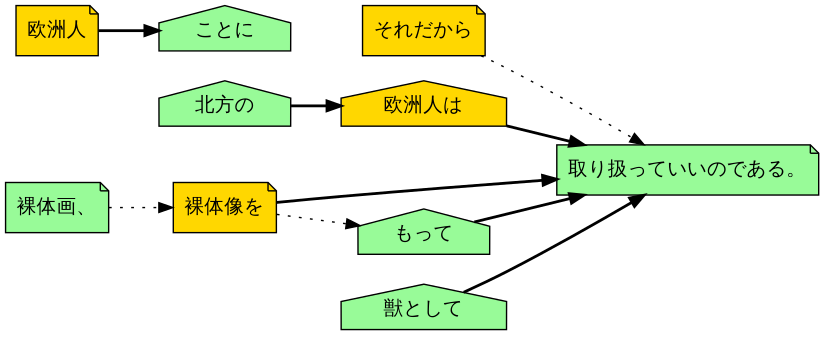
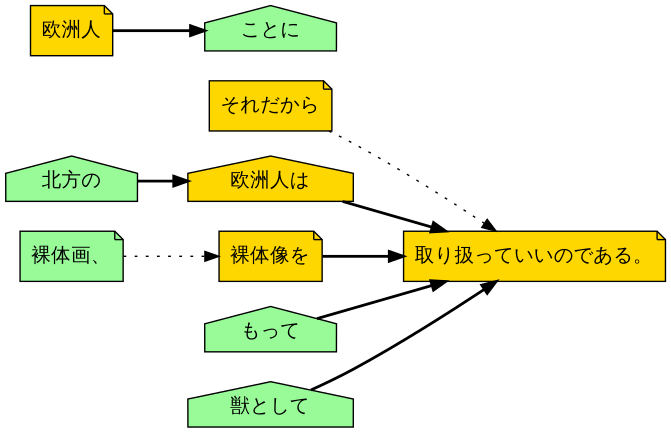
  digraph {
    rankdir=LR
    node [fillcolor=palegreen shape=note style=filled]
    edge [style=bold]
    n1 [fillcolor=gold label="それだから"]
-   n2 [label="取り扱っていいのである。"]
+   n2 [fillcolor=gold label="取り扱っていいのである。"]
    n3 [fillcolor=gold label="欧洲人"]
    n4 [label="ことに" shape=house]
    n5 [label="北方の" shape=house]
    n6 [fillcolor=gold label="欧洲人は" shape=house]
    n7 [label="裸体画、"]
    n8 [fillcolor=gold label="裸体像を"]
    n9 [label="もって" shape=house]
    n10 [label="獣として" shape=house]
    n1 -> n2 [style=dotted]
    n3 -> n4
    n5 -> n6
    n6 -> n2
    n7 -> n8 [style=dotted]
    n8 -> n2
-   n8 -> n9 [style=dotted]
    n9 -> n2
    n10 -> n2
  }
